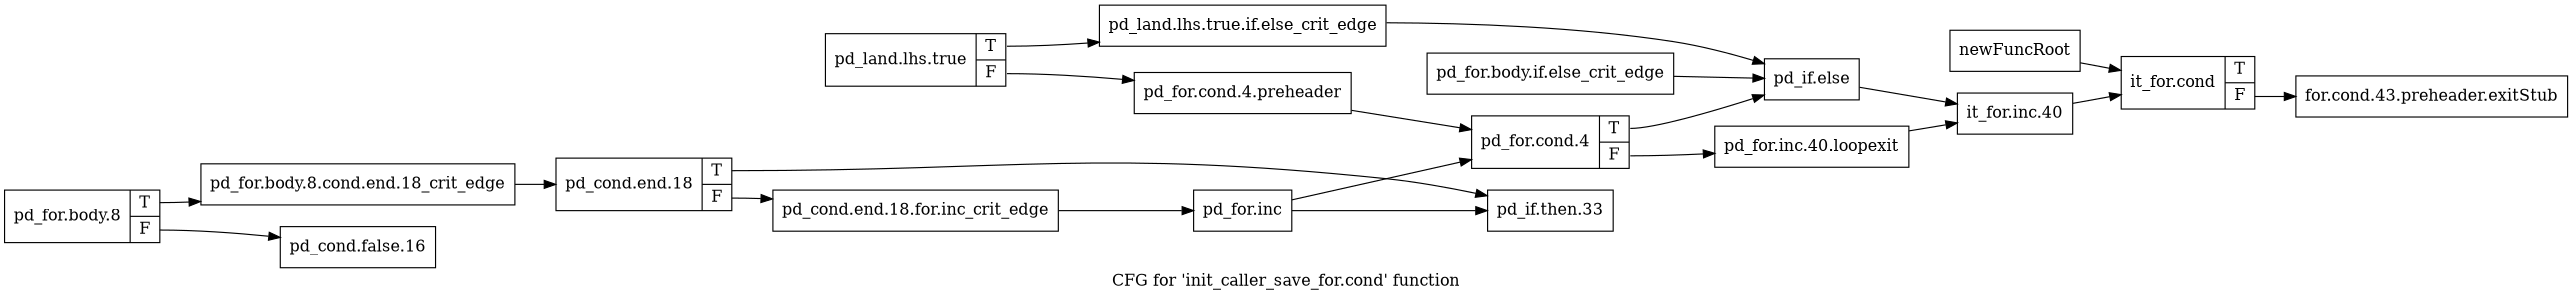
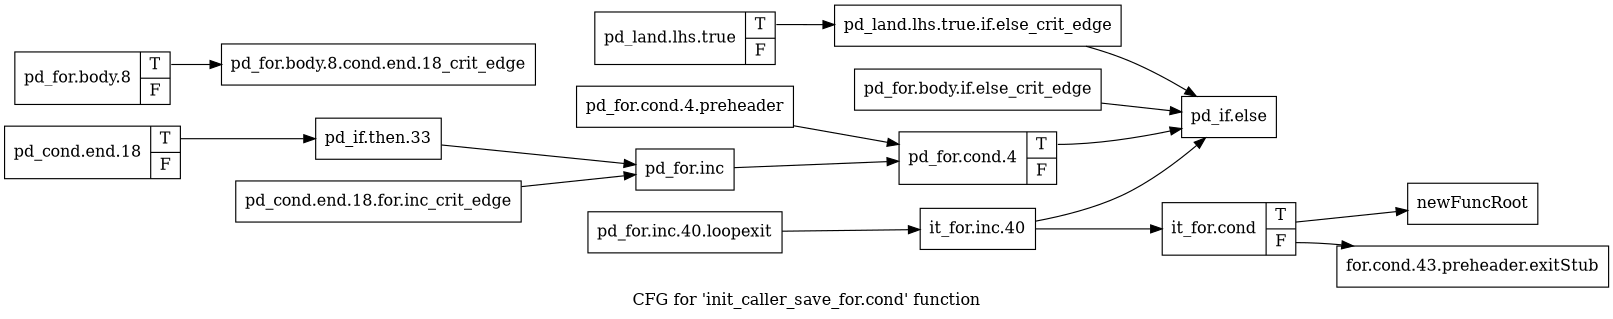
  digraph {
    label="CFG for 'init_caller_save_for.cond' function"
    rankdir=LR
    node [shape=record]
    n1 [label="{newFuncRoot}"]
    n2 [label="{it_for.cond|{<s0>T|<s1>F}}"]
    n3 [label="{for.cond.43.preheader.exitStub}"]
    n4 [label="{pd_land.lhs.true|{<s0>T|<s1>F}}"]
    n5 [label="{pd_land.lhs.true.if.else_crit_edge}"]
    n6 [label="{pd_for.cond.4.preheader}"]
    n7 [label="{pd_for.body.if.else_crit_edge}"]
    n8 [label="{pd_if.else}"]
    n9 [label="{pd_for.cond.4|{<s0>T|<s1>F}}"]
    n10 [label="{it_for.inc.40}"]
    n11 [label="{pd_for.inc.40.loopexit}"]
    n12 [label="{pd_for.body.8|{<s0>T|<s1>F}}"]
    n13 [label="{pd_for.body.8.cond.end.18_crit_edge}"]
-   n14 [label="{pd_cond.false.16}"]
    n15 [label="{pd_cond.end.18|{<s0>T|<s1>F}}"]
    n16 [label="{pd_if.then.33}"]
    n17 [label="{pd_cond.end.18.for.inc_crit_edge}"]
    n18 [label="{pd_for.inc}"]
-   n1 -> n2
+   n2 -> n1
    n2 -> n3 [tailport=s1]
    n4 -> n5 [tailport=s0]
-   n4 -> n6 [tailport=s1]
    n5 -> n8
    n6 -> n9
    n7 -> n8
-   n8 -> n10
+   n10 -> n8
    n9 -> n8 [tailport=s0]
-   n9 -> n11 [tailport=s1]
    n10 -> n2
    n11 -> n10
    n12 -> n13 [tailport=s0]
-   n12 -> n14 [tailport=s1]
-   n13 -> n15
    n15 -> n16 [tailport=s0]
-   n15 -> n17 [tailport=s1]
-   n18 -> n16
+   n16 -> n18
    n17 -> n18
    n18 -> n9
  }
